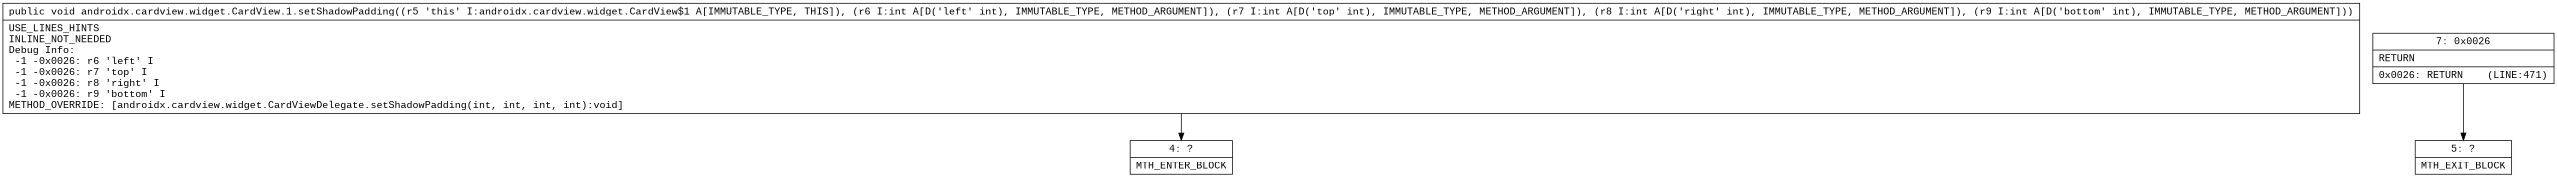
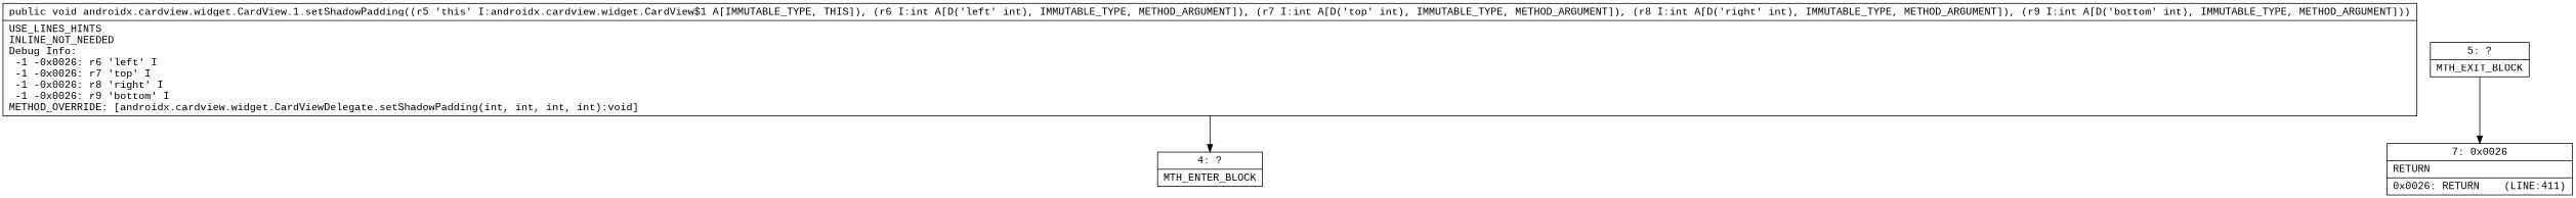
  digraph {
    fontname="Liberation Mono"
    node [fontname="Liberation Mono" shape=record]
    edge [fontname="Liberation Mono"]
    n1 [label="{4\:\ ?|MTH_ENTER_BLOCK\l}"]
-   n2 [label="{7\:\ 0x0026|RETURN\l|0x0026: RETURN    (LINE:471)\l}"]
+   n2 [label="{7\:\ 0x0026|RETURN\l|0x0026: RETURN    (LINE:411)\l}"]
    n3 [label="{5\:\ ?|MTH_EXIT_BLOCK\l}"]
    n4 [label="{public void androidx.cardview.widget.CardView.1.setShadowPadding((r5 'this' I:androidx.cardview.widget.CardView$1 A[IMMUTABLE_TYPE, THIS]), (r6 I:int A[D('left' int), IMMUTABLE_TYPE, METHOD_ARGUMENT]), (r7 I:int A[D('top' int), IMMUTABLE_TYPE, METHOD_ARGUMENT]), (r8 I:int A[D('right' int), IMMUTABLE_TYPE, METHOD_ARGUMENT]), (r9 I:int A[D('bottom' int), IMMUTABLE_TYPE, METHOD_ARGUMENT]))  | USE_LINES_HINTS\lINLINE_NOT_NEEDED\lDebug Info:\l  \-1 \-0x0026: r6 'left' I\l  \-1 \-0x0026: r7 'top' I\l  \-1 \-0x0026: r8 'right' I\l  \-1 \-0x0026: r9 'bottom' I\lMETHOD_OVERRIDE: [androidx.cardview.widget.CardViewDelegate.setShadowPadding(int, int, int, int):void]\l}"]
-   n2 -> n3
+   n3 -> n2
    n4 -> n1
  }
